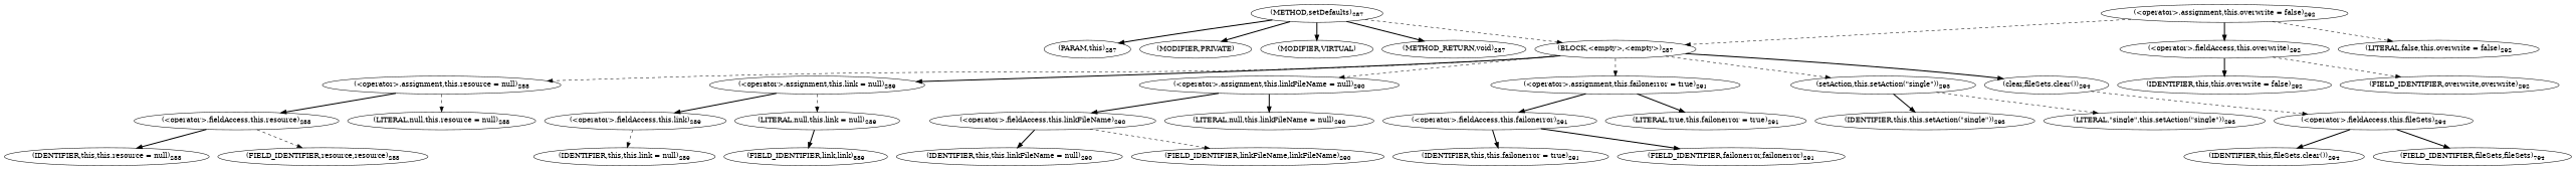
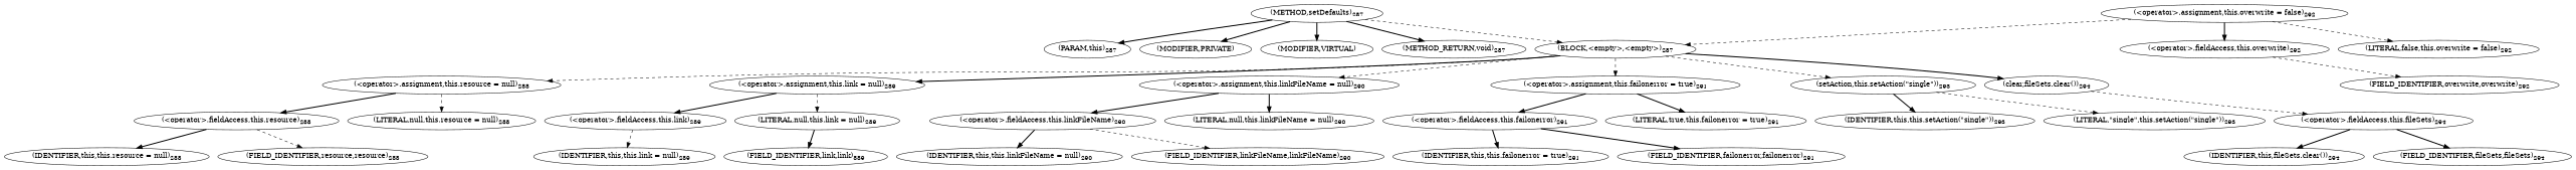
  digraph {
    edge [style=bold]
    n1 [label=<(METHOD,setDefaults)<SUB>287</SUB>>]
    n2 [label=<(PARAM,this)<SUB>287</SUB>>]
    n3 [label=<(BLOCK,&lt;empty&gt;,&lt;empty&gt;)<SUB>287</SUB>>]
    n4 [label=<(MODIFIER,PRIVATE)>]
    n5 [label=<(MODIFIER,VIRTUAL)>]
    n6 [label=<(METHOD_RETURN,void)<SUB>287</SUB>>]
    n7 [label=<(&lt;operator&gt;.assignment,this.resource = null)<SUB>288</SUB>>]
    n8 [label=<(&lt;operator&gt;.assignment,this.link = null)<SUB>289</SUB>>]
    n9 [label=<(&lt;operator&gt;.assignment,this.linkFileName = null)<SUB>290</SUB>>]
    n10 [label=<(&lt;operator&gt;.assignment,this.failonerror = true)<SUB>291</SUB>>]
    n11 [label=<(setAction,this.setAction(&quot;single&quot;))<SUB>293</SUB>>]
    n12 [label=<(clear,fileSets.clear())<SUB>294</SUB>>]
    n13 [label=<(&lt;operator&gt;.fieldAccess,this.resource)<SUB>288</SUB>>]
    n14 [label=<(LITERAL,null,this.resource = null)<SUB>288</SUB>>]
    n15 [label=<(&lt;operator&gt;.fieldAccess,this.link)<SUB>289</SUB>>]
    n16 [label=<(LITERAL,null,this.link = null)<SUB>289</SUB>>]
    n17 [label=<(&lt;operator&gt;.fieldAccess,this.linkFileName)<SUB>290</SUB>>]
    n18 [label=<(LITERAL,null,this.linkFileName = null)<SUB>290</SUB>>]
    n19 [label=<(&lt;operator&gt;.fieldAccess,this.failonerror)<SUB>291</SUB>>]
    n20 [label=<(LITERAL,true,this.failonerror = true)<SUB>291</SUB>>]
    n21 [label=<(&lt;operator&gt;.assignment,this.overwrite = false)<SUB>292</SUB>>]
    n22 [label=<(&lt;operator&gt;.fieldAccess,this.overwrite)<SUB>292</SUB>>]
    n23 [label=<(LITERAL,false,this.overwrite = false)<SUB>292</SUB>>]
    n24 [label=<(IDENTIFIER,this,this.setAction(&quot;single&quot;))<SUB>293</SUB>>]
    n25 [label=<(LITERAL,&quot;single&quot;,this.setAction(&quot;single&quot;))<SUB>293</SUB>>]
    n26 [label=<(&lt;operator&gt;.fieldAccess,this.fileSets)<SUB>294</SUB>>]
    n27 [label=<(IDENTIFIER,this,this.resource = null)<SUB>288</SUB>>]
    n28 [label=<(FIELD_IDENTIFIER,resource,resource)<SUB>288</SUB>>]
    n29 [label=<(IDENTIFIER,this,this.link = null)<SUB>289</SUB>>]
    n30 [label=<(FIELD_IDENTIFIER,link,link)<SUB>889</SUB>>]
    n31 [label=<(IDENTIFIER,this,this.linkFileName = null)<SUB>290</SUB>>]
    n32 [label=<(FIELD_IDENTIFIER,linkFileName,linkFileName)<SUB>290</SUB>>]
    n33 [label=<(IDENTIFIER,this,this.failonerror = true)<SUB>291</SUB>>]
    n34 [label=<(FIELD_IDENTIFIER,failonerror,failonerror)<SUB>291</SUB>>]
-   n35 [label=<(IDENTIFIER,this,this.overwrite = false)<SUB>292</SUB>>]
    n36 [label=<(FIELD_IDENTIFIER,overwrite,overwrite)<SUB>292</SUB>>]
    n37 [label=<(IDENTIFIER,this,fileSets.clear())<SUB>294</SUB>>]
-   n38 [label=<(FIELD_IDENTIFIER,fileSets,fileSets)<SUB>794</SUB>>]
+   n38 [label=<(FIELD_IDENTIFIER,fileSets,fileSets)<SUB>294</SUB>>]
    n1 -> n2
    n1 -> n3 [style=dashed]
    n1 -> n4
    n1 -> n5
    n1 -> n6
    n3 -> n7 [style=dashed]
    n3 -> n8
    n3 -> n9 [style=dashed]
    n3 -> n10 [style=dashed]
    n3 -> n11 [style=dashed]
    n3 -> n12
    n7 -> n13
    n7 -> n14 [style=dashed]
    n8 -> n15
    n8 -> n16 [style=dashed]
    n9 -> n17
    n9 -> n18
    n10 -> n19
    n10 -> n20
    n11 -> n24
    n11 -> n25 [style=dashed]
    n12 -> n26 [style=dashed]
    n13 -> n27
    n13 -> n28 [style=dashed]
    n15 -> n29 [style=dashed]
    n16 -> n30
    n17 -> n31
    n17 -> n32 [style=dashed]
    n19 -> n33
    n19 -> n34
    n21 -> n3 [style=dashed]
    n21 -> n22
    n21 -> n23 [style=dashed]
-   n22 -> n35
    n22 -> n36 [style=dashed]
    n26 -> n37
    n26 -> n38
  }
